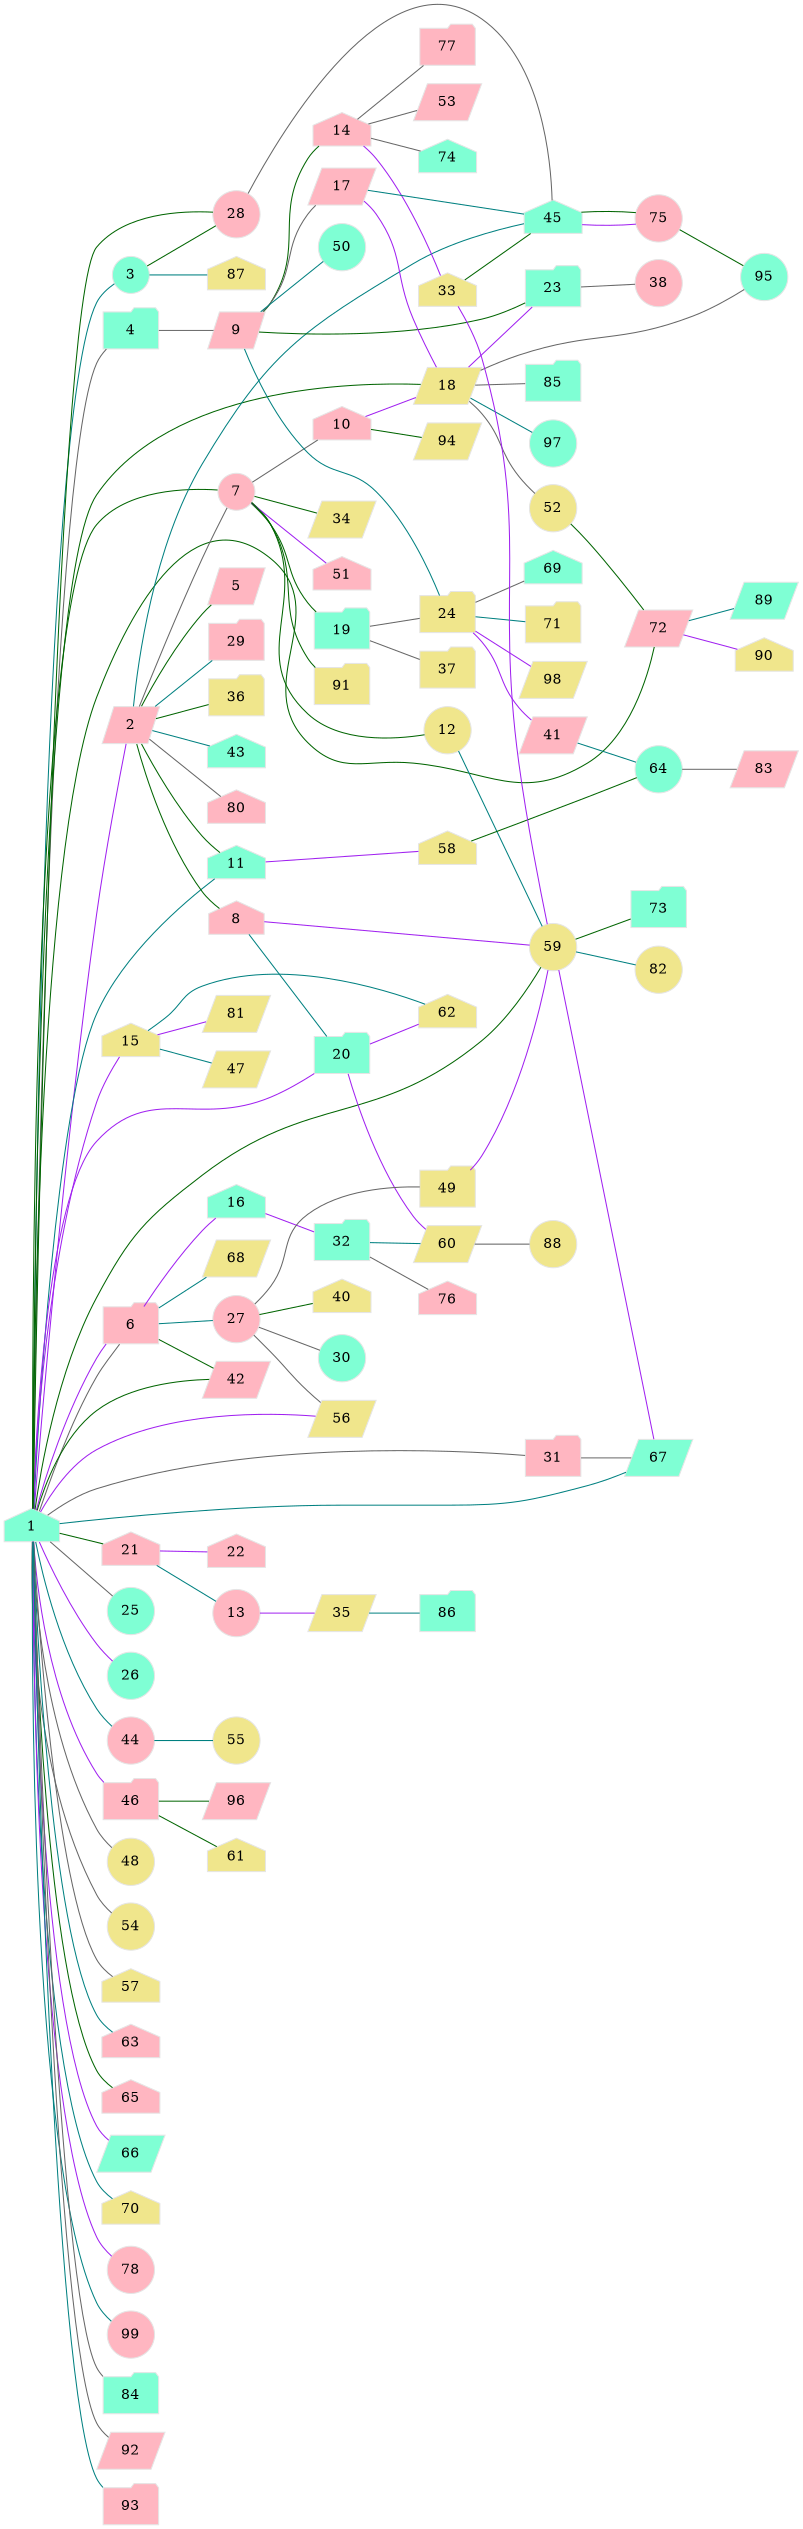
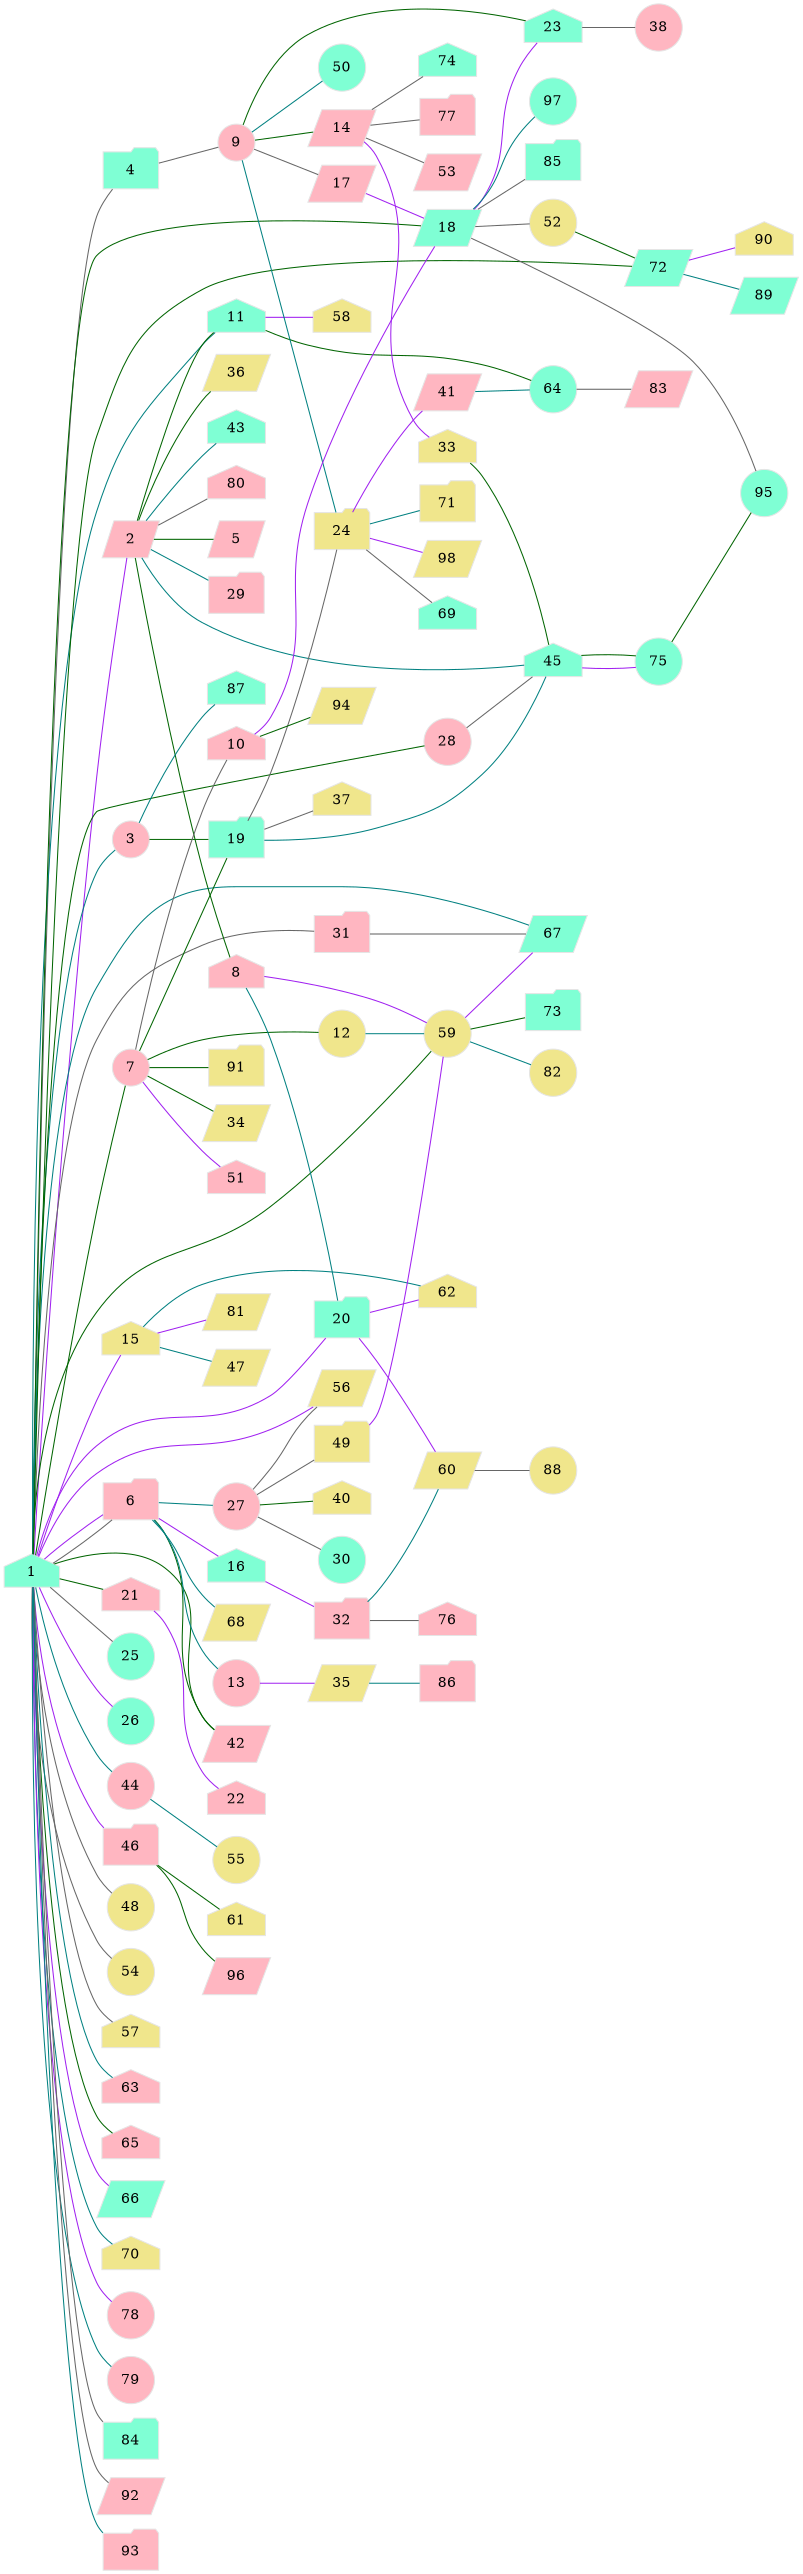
  graph {
    rankdir=LR
    node [color=gray90 fillcolor=lightpink shape=house style=filled]
    edge [color=gray40]
    1 [fillcolor=aquamarine]
    2 [shape=parallelogram]
-   3 [fillcolor=aquamarine shape=circle]
+   3 [shape=circle]
    4 [fillcolor=aquamarine shape=folder]
    6 [shape=folder]
    7 [shape=circle]
    11 [fillcolor=aquamarine]
    15 [fillcolor=khaki]
-   18 [fillcolor=khaki shape=parallelogram]
+   18 [fillcolor=aquamarine shape=parallelogram]
    20 [fillcolor=aquamarine shape=folder]
    21
    25 [fillcolor=aquamarine shape=circle]
    26 [fillcolor=aquamarine shape=circle]
    28 [shape=circle]
    31 [shape=folder]
    42 [shape=parallelogram]
    44 [shape=circle]
    46 [shape=folder]
    48 [fillcolor=khaki shape=circle]
    54 [fillcolor=khaki shape=circle]
    56 [fillcolor=khaki shape=parallelogram]
    57 [fillcolor=khaki]
    59 [fillcolor=khaki shape=circle]
    63
    65
    66 [fillcolor=aquamarine shape=parallelogram]
    67 [fillcolor=aquamarine shape=parallelogram]
    70 [fillcolor=khaki]
-   72 [shape=parallelogram]
+   72 [fillcolor=aquamarine shape=parallelogram]
    78 [shape=circle]
-   79 [shape=circle label=99]
+   79 [shape=circle]
    84 [fillcolor=aquamarine shape=folder]
    92 [shape=parallelogram]
    93 [shape=folder]
    5 [shape=parallelogram]
    8
    29 [shape=folder]
-   36 [fillcolor=khaki shape=folder]
+   36 [fillcolor=khaki shape=parallelogram]
    43 [fillcolor=aquamarine]
    45 [fillcolor=aquamarine]
    80
    19 [fillcolor=aquamarine shape=folder]
-   87 [fillcolor=khaki]
-   9 [shape=parallelogram]
+   87 [fillcolor=aquamarine]
+   9 [shape=circle]
    13 [shape=circle]
    16 [fillcolor=aquamarine]
    27 [shape=circle]
    68 [fillcolor=khaki shape=parallelogram]
    10
    12 [fillcolor=khaki shape=circle]
    34 [fillcolor=khaki shape=parallelogram]
    51
    91 [fillcolor=khaki shape=folder]
    58 [fillcolor=khaki]
    64 [fillcolor=aquamarine shape=circle]
    47 [fillcolor=khaki shape=parallelogram]
    62 [fillcolor=khaki]
    81 [fillcolor=khaki shape=parallelogram]
-   23 [fillcolor=aquamarine shape=folder]
+   23 [fillcolor=aquamarine]
    52 [fillcolor=khaki shape=circle]
    85 [fillcolor=aquamarine shape=folder]
    95 [fillcolor=aquamarine shape=circle]
    97 [fillcolor=aquamarine shape=circle]
    60 [fillcolor=khaki shape=parallelogram]
    22
    55 [fillcolor=khaki shape=circle]
    61 [fillcolor=khaki]
    96 [shape=parallelogram]
    73 [fillcolor=aquamarine shape=folder]
    82 [fillcolor=khaki shape=circle]
    89 [fillcolor=aquamarine shape=parallelogram]
    90 [fillcolor=khaki]
-   75 [shape=circle]
+   75 [fillcolor=aquamarine shape=circle]
    24 [fillcolor=khaki shape=folder]
-   37 [fillcolor=khaki shape=folder]
-   14
+   37 [fillcolor=khaki]
+   14 [shape=parallelogram]
    17 [shape=parallelogram]
    50 [fillcolor=aquamarine shape=circle]
    35 [fillcolor=khaki shape=parallelogram]
-   32 [fillcolor=aquamarine shape=folder]
+   32 [shape=folder]
    30 [fillcolor=aquamarine shape=circle]
    40 [fillcolor=khaki]
    49 [fillcolor=khaki shape=folder]
    94 [fillcolor=khaki shape=parallelogram]
    33 [fillcolor=khaki]
    53 [shape=parallelogram]
    74 [fillcolor=aquamarine]
    77 [shape=folder]
    38 [shape=circle]
    41 [shape=parallelogram]
    69 [fillcolor=aquamarine]
    71 [fillcolor=khaki shape=folder]
    98 [fillcolor=khaki shape=parallelogram]
    83 [shape=parallelogram]
-   86 [fillcolor=aquamarine shape=folder]
+   86 [shape=folder]
    76
    88 [fillcolor=khaki shape=circle]
    1 -- 2 [color=purple]
    1 -- 3 [color=teal]
    1 -- 4
    1 -- 6
    1 -- 6 [color=purple]
    1 -- 7 [color=darkgreen]
    1 -- 11 [color=teal]
    1 -- 15 [color=purple]
    1 -- 18 [color=darkgreen]
    1 -- 20 [color=purple]
    1 -- 21 [color=darkgreen]
    1 -- 25
    1 -- 26 [color=purple]
    1 -- 28 [color=darkgreen]
    1 -- 31
    1 -- 42 [color=darkgreen]
    1 -- 44 [color=teal]
    1 -- 46 [color=purple]
    1 -- 48
    1 -- 54
    1 -- 56 [color=purple]
    1 -- 57
    1 -- 59 [color=darkgreen]
    1 -- 63 [color=teal]
    1 -- 65 [color=darkgreen]
    1 -- 66 [color=purple]
    1 -- 67 [color=teal]
    1 -- 70 [color=teal]
    1 -- 72 [color=darkgreen]
    1 -- 78 [color=purple]
    1 -- 79 [color=teal]
    1 -- 84
    1 -- 92
    1 -- 93 [color=teal]
-   2 -- 7
    2 -- 11 [color=darkgreen]
    2 -- 5 [color=darkgreen]
    2 -- 8 [color=darkgreen]
    2 -- 29 [color=teal]
    2 -- 36 [color=darkgreen]
    2 -- 43 [color=teal]
    2 -- 45 [color=teal]
    2 -- 80
-   3 -- 28 [color=darkgreen]
+   3 -- 19 [color=darkgreen]
    3 -- 87 [color=teal]
    4 -- 9
    6 -- 42 [color=darkgreen]
-   21 -- 13 [color=teal]
+   6 -- 13 [color=teal]
    6 -- 16 [color=purple]
    6 -- 27 [color=teal]
    6 -- 68 [color=teal]
    7 -- 19 [color=darkgreen]
    7 -- 10
    7 -- 12 [color=darkgreen]
    7 -- 34 [color=darkgreen]
    7 -- 51 [color=purple]
    7 -- 91 [color=darkgreen]
    11 -- 58 [color=purple]
-   58 -- 64 [color=darkgreen]
+   11 -- 64 [color=darkgreen]
    15 -- 47 [color=teal]
    15 -- 62 [color=teal]
    15 -- 81 [color=purple]
    18 -- 23 [color=purple]
    18 -- 52
    18 -- 85
    18 -- 95
    18 -- 97 [color=teal]
    20 -- 62 [color=purple]
    20 -- 60 [color=purple]
    21 -- 22 [color=purple]
    28 -- 45
    31 -- 67
    44 -- 55 [color=teal]
    46 -- 61 [color=darkgreen]
    46 -- 96 [color=darkgreen]
    59 -- 67 [color=purple]
    59 -- 73 [color=darkgreen]
    59 -- 82 [color=teal]
    72 -- 89 [color=teal]
    72 -- 90 [color=purple]
    8 -- 20 [color=teal]
    8 -- 59 [color=purple]
    45 -- 75 [color=purple]
    45 -- 75 [color=darkgreen]
-   17 -- 45 [color=teal]
+   19 -- 45 [color=teal]
    19 -- 24
    19 -- 37
    9 -- 23 [color=darkgreen]
    9 -- 24 [color=teal]
    9 -- 14 [color=darkgreen]
    9 -- 17
    9 -- 50 [color=teal]
    13 -- 35 [color=purple]
    16 -- 32 [color=purple]
    27 -- 56
    27 -- 30
    27 -- 40 [color=darkgreen]
    27 -- 49
    10 -- 18 [color=purple]
    10 -- 94 [color=darkgreen]
    12 -- 59 [color=teal]
    64 -- 83
    23 -- 38
    52 -- 72 [color=darkgreen]
    60 -- 88
    75 -- 95 [color=darkgreen]
    24 -- 41 [color=purple]
    24 -- 69
    24 -- 71 [color=teal]
    24 -- 98 [color=purple]
    14 -- 33 [color=purple]
    14 -- 53
    14 -- 74
    14 -- 77
    17 -- 18 [color=purple]
    35 -- 86 [color=teal]
    32 -- 60 [color=teal]
    32 -- 76
    49 -- 59 [color=purple]
-   33 -- 59 [color=purple]
    33 -- 45 [color=darkgreen]
    41 -- 64 [color=teal]
  }
